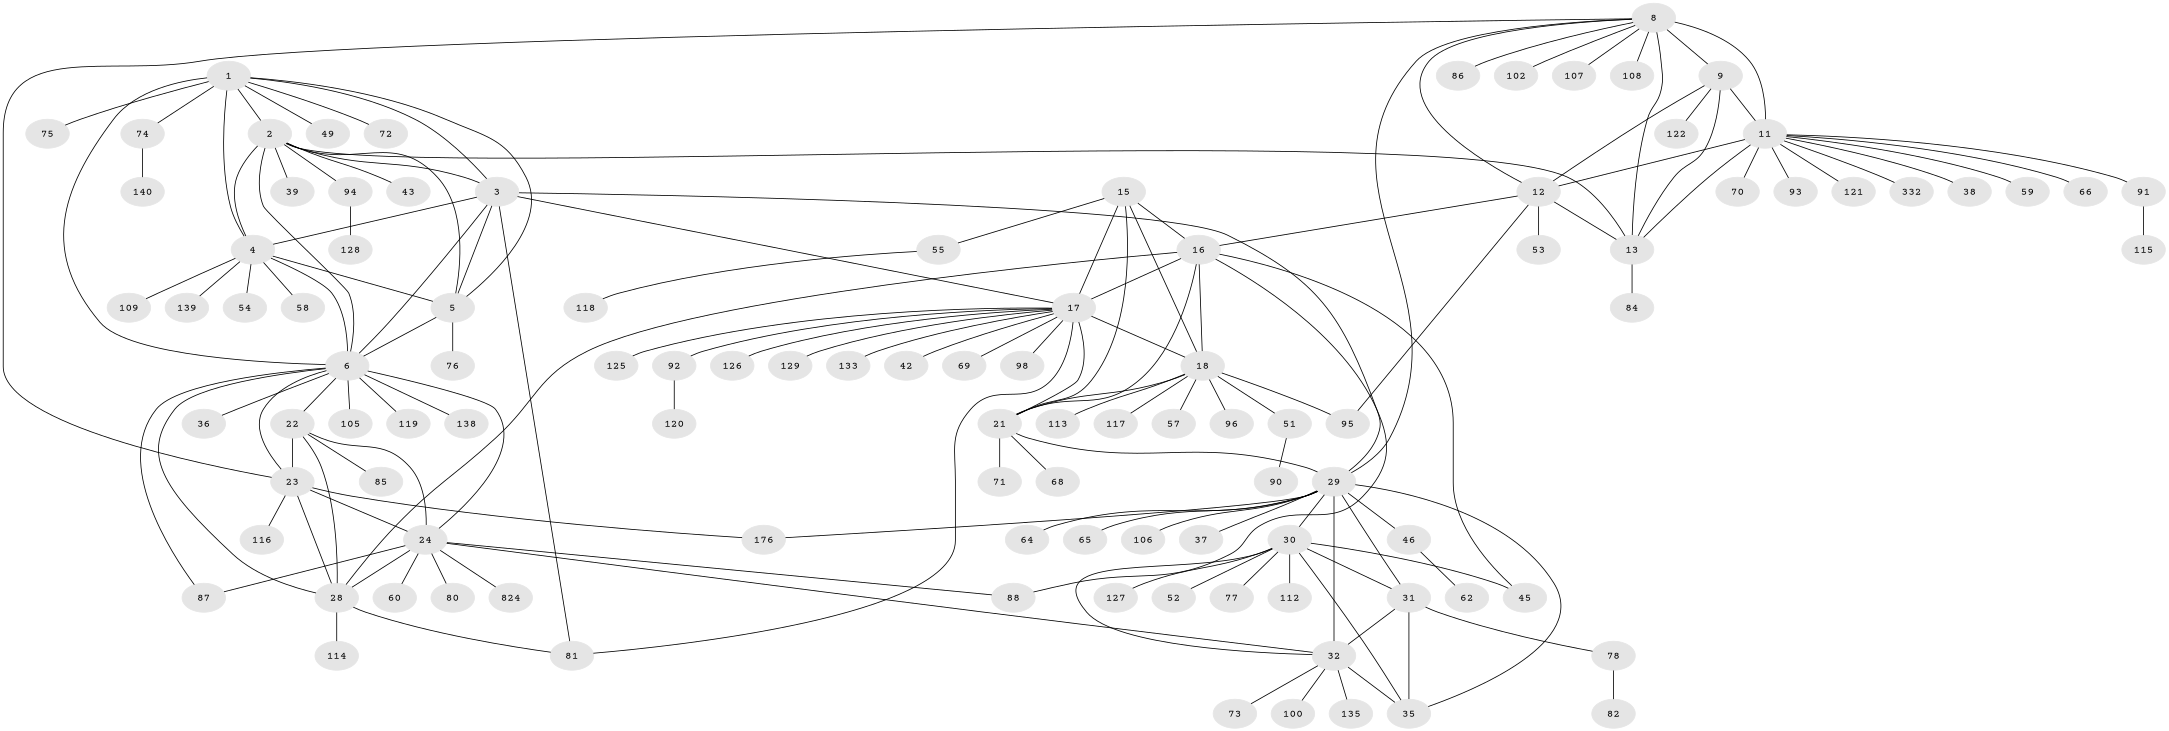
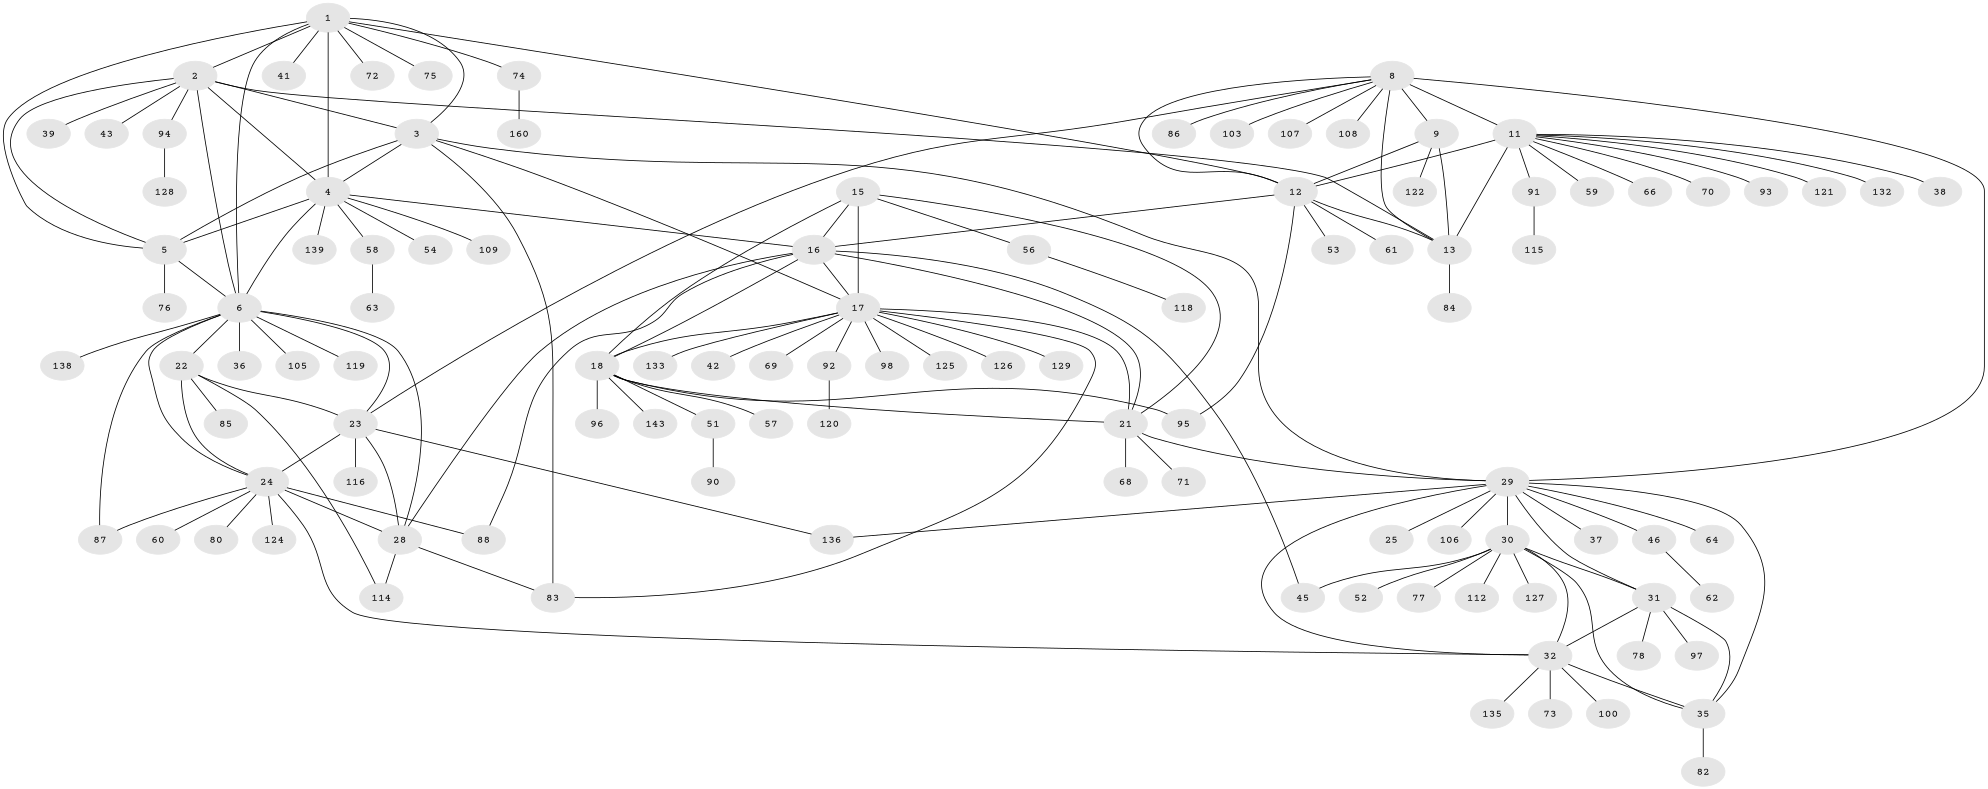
  graph {
    fontname="Courier Prime"
    node [color=gray90 fontname="Courier Prime" style=filled]
    edge [fontname="Courier Prime"]
    1 [super="+47"]
    2 [super="+40"]
    3 [super="+44"]
    4 [super="+7"]
    5 [super="+50"]
    6 [super="+25"]
    12 [super="+130"]
-   49
+   49 [label=41]
    72
    74
    75
    13
    39 [super="+56"]
    43 [super="+83"]
    94
    17 [super="+19"]
    29 [super="+34"]
-   81 [super="+89"]
+   81 [super="+89" label=83]
    16 [super="+111"]
    54
    58
    109
    139
    76
    22 [super="+67"]
    23 [super="+26"]
    24 [super="+27"]
    28 [super="+110"]
    36
    87
    105
    119
    138
    53
+   61
    95
-   140
+   140 [label=160]
    84
    18 [super="+48"]
    21 [super="+99"]
    42
    69
    92 [super="+103"]
    98
    125
    126
    129
    133
-   136 [label=176]
+   136
    32 [super="+33"]
    30 [super="+101"]
    31 [super="+41"]
    35
    37 [super="+104"]
    46
    64
-   65
+   65 [label=25]
    106
    45
    88 [super="+123"]
+   63
    85
    116 [super="+131"]
    60
    80
-   124 [label=824]
+   124
    114
    8 [super="+10"]
    9 [super="+134"]
    11 [super="+14"]
    86
-   102
+   102 [label=103]
    107
    108
    122
    38
    59 [super="+79"]
    66
    70
    91
    93
    121
-   132 [label=332]
+   132
    115 [super="+137"]
    15 [super="+20"]
-   55
+   55 [label=56]
    51
    57
    96
-   113
-   117
+   113 [label=143]
    68
    71
    118
    120
    90
    73
    100
    135
    52
    77
    112
    127
    78
+   97
    82 [super="+141"]
    62
    128
    1 -- 2
    1 -- 3
    1 -- 4 [weight=2]
    1 -- 5
    1 -- 6
+   1 -- 12
    1 -- 49
    1 -- 72
    1 -- 74
    1 -- 75
    2 -- 3
    2 -- 4 [weight=2]
    2 -- 5
    2 -- 6
    2 -- 13
    2 -- 39
    2 -- 43
    2 -- 94
    3 -- 4 [weight=2]
    3 -- 5
-   3 -- 6
    3 -- 17
    3 -- 29
    3 -- 81
    4 -- 5 [weight=2]
    4 -- 6 [weight=2]
+   4 -- 16
    4 -- 54
    4 -- 58
    4 -- 109
    4 -- 139
    5 -- 6
    5 -- 76
    6 -- 22
    6 -- 23 [weight=2]
    6 -- 24 [weight=2]
    6 -- 28
    6 -- 36
    6 -- 87
    6 -- 105
    6 -- 119
    6 -- 138
    12 -- 13
    12 -- 16
    12 -- 53
+   12 -- 61
    12 -- 95
    74 -- 140
    13 -- 84
    94 -- 128
    17 -- 81
    17 -- 18 [weight=2]
    17 -- 21 [weight=2]
    17 -- 42
    17 -- 69
    17 -- 92
    17 -- 98
    17 -- 125
    17 -- 126
    17 -- 129
    17 -- 133
    29 -- 136
    29 -- 32 [weight=4]
    29 -- 30 [weight=2]
    29 -- 31 [weight=2]
    29 -- 35 [weight=2]
    29 -- 37
    29 -- 46
    29 -- 64
    29 -- 65
    29 -- 106
    16 -- 17 [weight=2]
    16 -- 28
    16 -- 18
    16 -- 21
    16 -- 45
    16 -- 88
+   58 -- 63
    22 -- 23 [weight=2]
    22 -- 24 [weight=2]
-   22 -- 28
+   22 -- 114
    22 -- 85
    23 -- 24 [weight=4]
    23 -- 28 [weight=2]
    23 -- 136
    23 -- 116
    24 -- 28 [weight=2]
    24 -- 87
    24 -- 32
    24 -- 88
    24 -- 60
    24 -- 80
    24 -- 124
    28 -- 81
    28 -- 114
    18 -- 95
    18 -- 21
    18 -- 51
    18 -- 57
    18 -- 96
    18 -- 113
-   18 -- 117
    21 -- 29
    21 -- 68
    21 -- 71
    92 -- 120
    32 -- 35 [weight=2]
    32 -- 73
    32 -- 100
    32 -- 135
    30 -- 32 [weight=2]
    30 -- 31
    30 -- 35
    30 -- 45
    30 -- 52
    30 -- 77
    30 -- 112
    30 -- 127
    31 -- 32 [weight=2]
    31 -- 35
    31 -- 78
-   78 -- 82
+   31 -- 97
+   35 -- 82
    46 -- 62
    8 -- 12 [weight=2]
    8 -- 13 [weight=2]
    8 -- 29
    8 -- 23
    8 -- 9 [weight=2]
    8 -- 11 [weight=4]
    8 -- 86
    8 -- 102
    8 -- 107
    8 -- 108
    9 -- 12
    9 -- 13
-   9 -- 11 [weight=2]
    9 -- 122
    11 -- 12 [weight=2]
    11 -- 13 [weight=2]
    11 -- 38
    11 -- 59
    11 -- 66
    11 -- 70
    11 -- 91
    11 -- 93
    11 -- 121
    11 -- 132
    91 -- 115
    15 -- 17 [weight=4]
    15 -- 16 [weight=2]
    15 -- 18 [weight=2]
    15 -- 21 [weight=2]
    15 -- 55
    55 -- 118
    51 -- 90
  }
